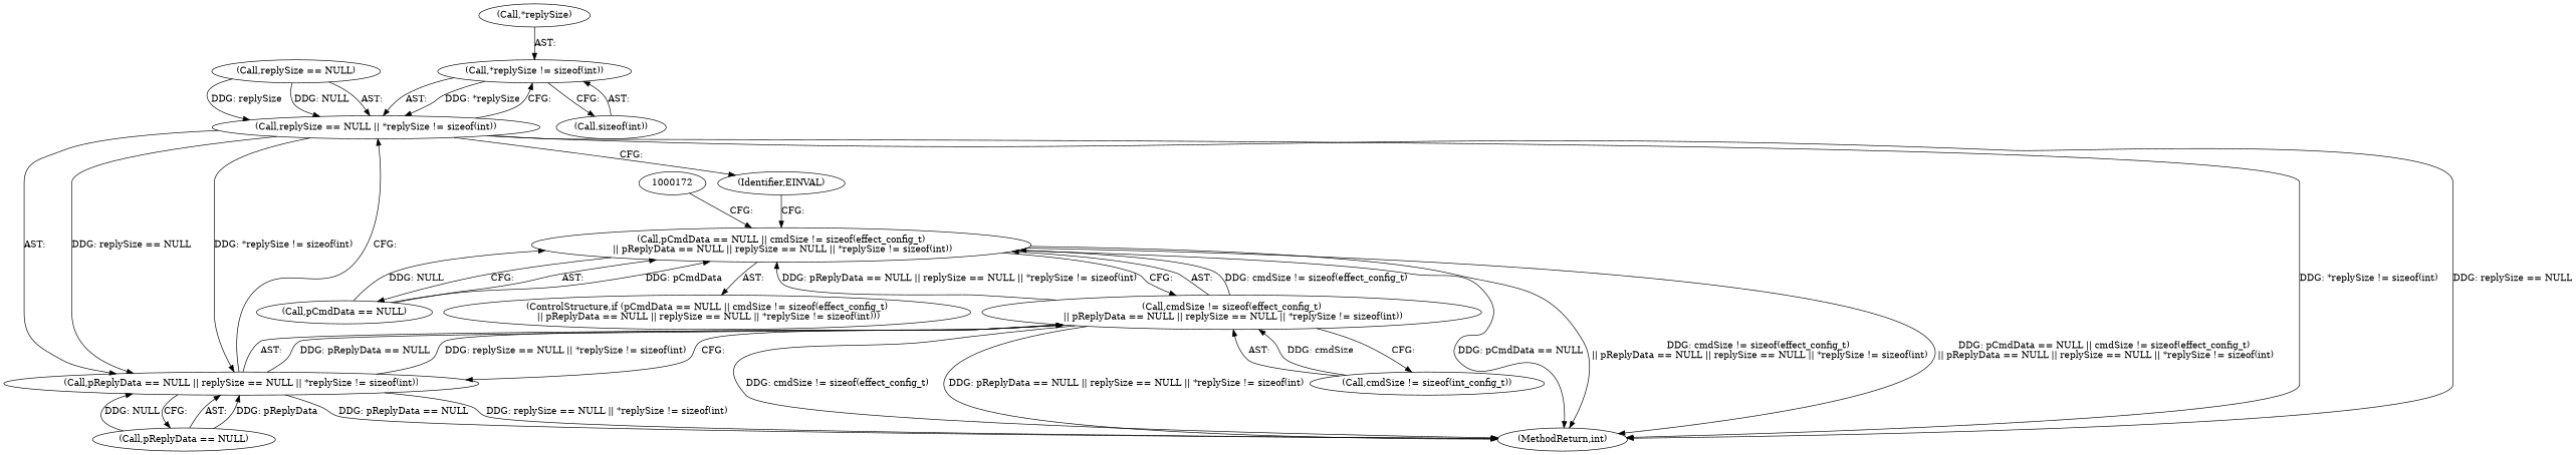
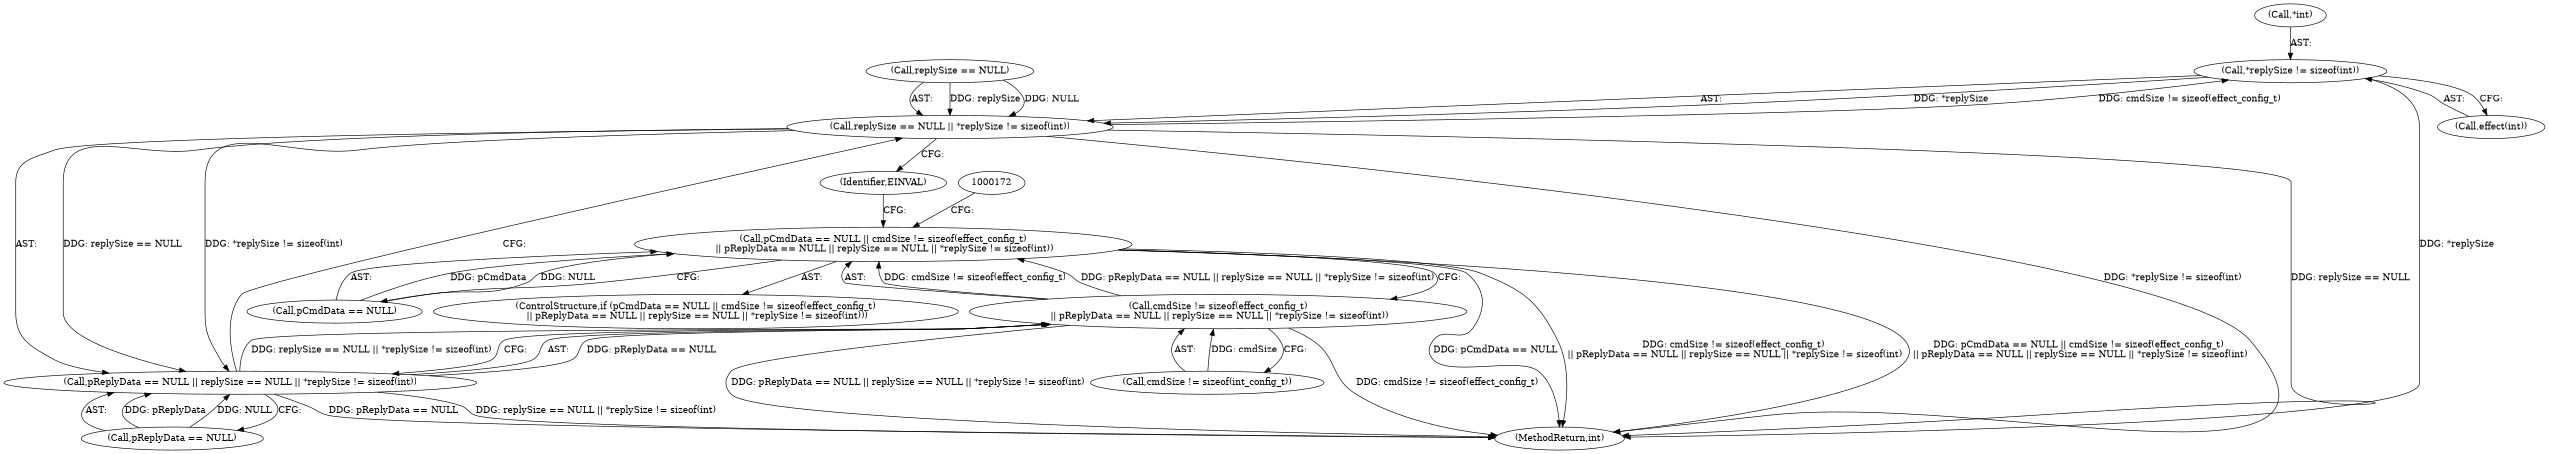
  digraph {
    n1 [label="(Call,*replySize != sizeof(int))"]
    n2 [label="(Call,replySize == NULL || *replySize != sizeof(int))"]
    n3 [label="(MethodReturn,int)"]
-   n4 [label="(Call,sizeof(int))"]
+   n4 [label="(Call,effect(int))"]
    n5 [label="(Call,pReplyData == NULL || replySize == NULL || *replySize != sizeof(int))"]
    n6 [label="(Identifier,EINVAL)"]
    n7 [label="(Call,cmdSize != sizeof(effect_config_t)\n || pReplyData == NULL || replySize == NULL || *replySize != sizeof(int))"]
    n8 [label="(Call,pReplyData == NULL)"]
    n9 [label="(Call,replySize == NULL)"]
    n10 [label="(Call,pCmdData == NULL || cmdSize != sizeof(effect_config_t)\n || pReplyData == NULL || replySize == NULL || *replySize != sizeof(int))"]
    n11 [label="(Call,cmdSize != sizeof(int_config_t))"]
    n12 [label="(Call,pCmdData == NULL)"]
    n13 [label="(ControlStructure,if (pCmdData == NULL || cmdSize != sizeof(effect_config_t)\n || pReplyData == NULL || replySize == NULL || *replySize != sizeof(int)))"]
-   n14 [label="(Call,*replySize)"]
+   n14 [label="(Call,*int)"]
    n15 [label=1000172]
    n1 -> n2 [label="AST: "]
    n1 -> n2 [label="DDG: *replySize"]
+   n1 -> n3 [label="DDG: *replySize"]
    n1 -> n4 [label="CFG: "]
-   n2 -> n1 [label="CFG: "]
+   n2 -> n1 [label="DDG: cmdSize != sizeof(effect_config_t)"]
    n2 -> n3 [label="DDG: *replySize != sizeof(int)"]
    n2 -> n3 [label="DDG: replySize == NULL"]
    n2 -> n5 [label="AST: "]
    n2 -> n5 [label="DDG: replySize == NULL"]
    n2 -> n5 [label="DDG: *replySize != sizeof(int)"]
    n2 -> n6 [label="CFG: "]
    n4 -> n1 [label="AST: "]
    n5 -> n2 [label="CFG: "]
    n5 -> n3 [label="DDG: replySize == NULL || *replySize != sizeof(int)"]
    n5 -> n3 [label="DDG: pReplyData == NULL"]
    n5 -> n7 [label="AST: "]
    n5 -> n7 [label="DDG: pReplyData == NULL"]
    n5 -> n7 [label="DDG: replySize == NULL || *replySize != sizeof(int)"]
    n5 -> n8 [label="CFG: "]
    n6 -> n10 [label="CFG: "]
    n7 -> n3 [label="DDG: cmdSize != sizeof(effect_config_t)"]
    n7 -> n3 [label="DDG: pReplyData == NULL || replySize == NULL || *replySize != sizeof(int)"]
    n7 -> n5 [label="CFG: "]
    n7 -> n10 [label="AST: "]
    n7 -> n10 [label="DDG: cmdSize != sizeof(effect_config_t)"]
    n7 -> n10 [label="DDG: pReplyData == NULL || replySize == NULL || *replySize != sizeof(int)"]
    n7 -> n11 [label="CFG: "]
    n8 -> n5 [label="AST: "]
    n8 -> n5 [label="DDG: pReplyData"]
    n8 -> n5 [label="DDG: NULL"]
    n9 -> n2 [label="AST: "]
    n9 -> n2 [label="DDG: replySize"]
    n9 -> n2 [label="DDG: NULL"]
    n10 -> n3 [label="DDG: pCmdData == NULL"]
    n10 -> n3 [label="DDG: cmdSize != sizeof(effect_config_t)\n || pReplyData == NULL || replySize == NULL || *replySize != sizeof(int)"]
    n10 -> n3 [label="DDG: pCmdData == NULL || cmdSize != sizeof(effect_config_t)\n || pReplyData == NULL || replySize == NULL || *replySize != sizeof(int)"]
    n10 -> n7 [label="CFG: "]
    n10 -> n12 [label="CFG: "]
    n10 -> n13 [label="AST: "]
    n11 -> n7 [label="AST: "]
    n11 -> n7 [label="DDG: cmdSize"]
    n12 -> n10 [label="AST: "]
    n12 -> n10 [label="DDG: pCmdData"]
    n12 -> n10 [label="DDG: NULL"]
    n14 -> n1 [label="AST: "]
    n15 -> n10 [label="CFG: "]
  }
